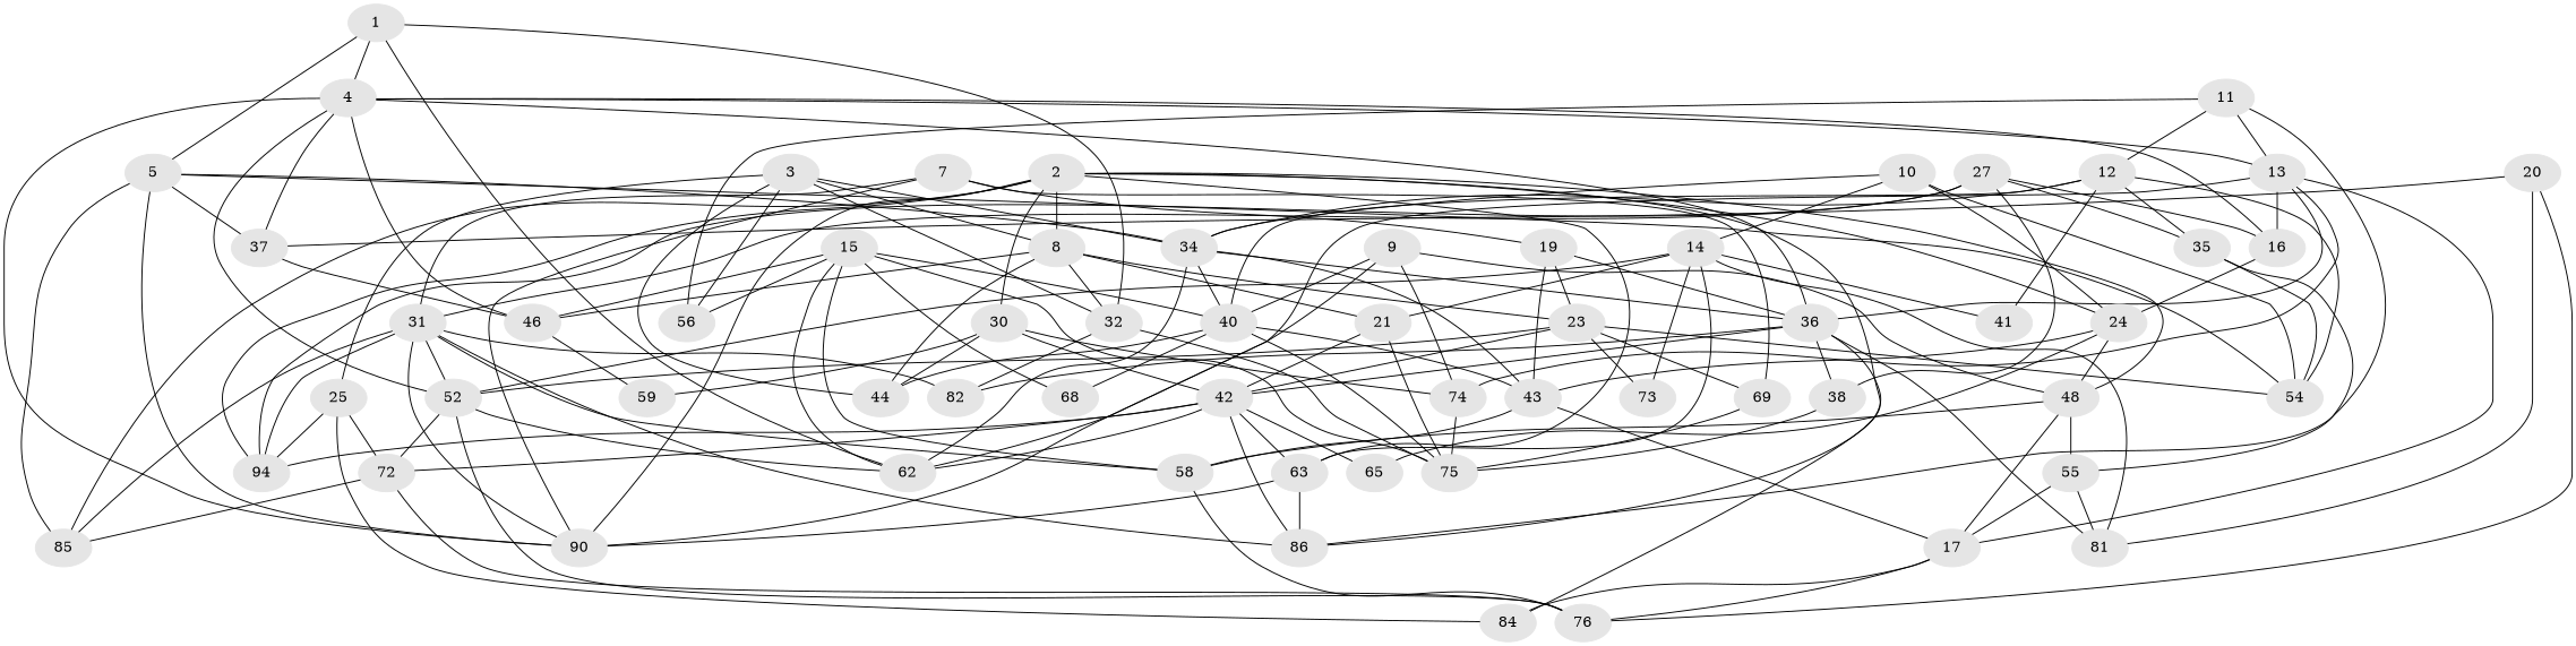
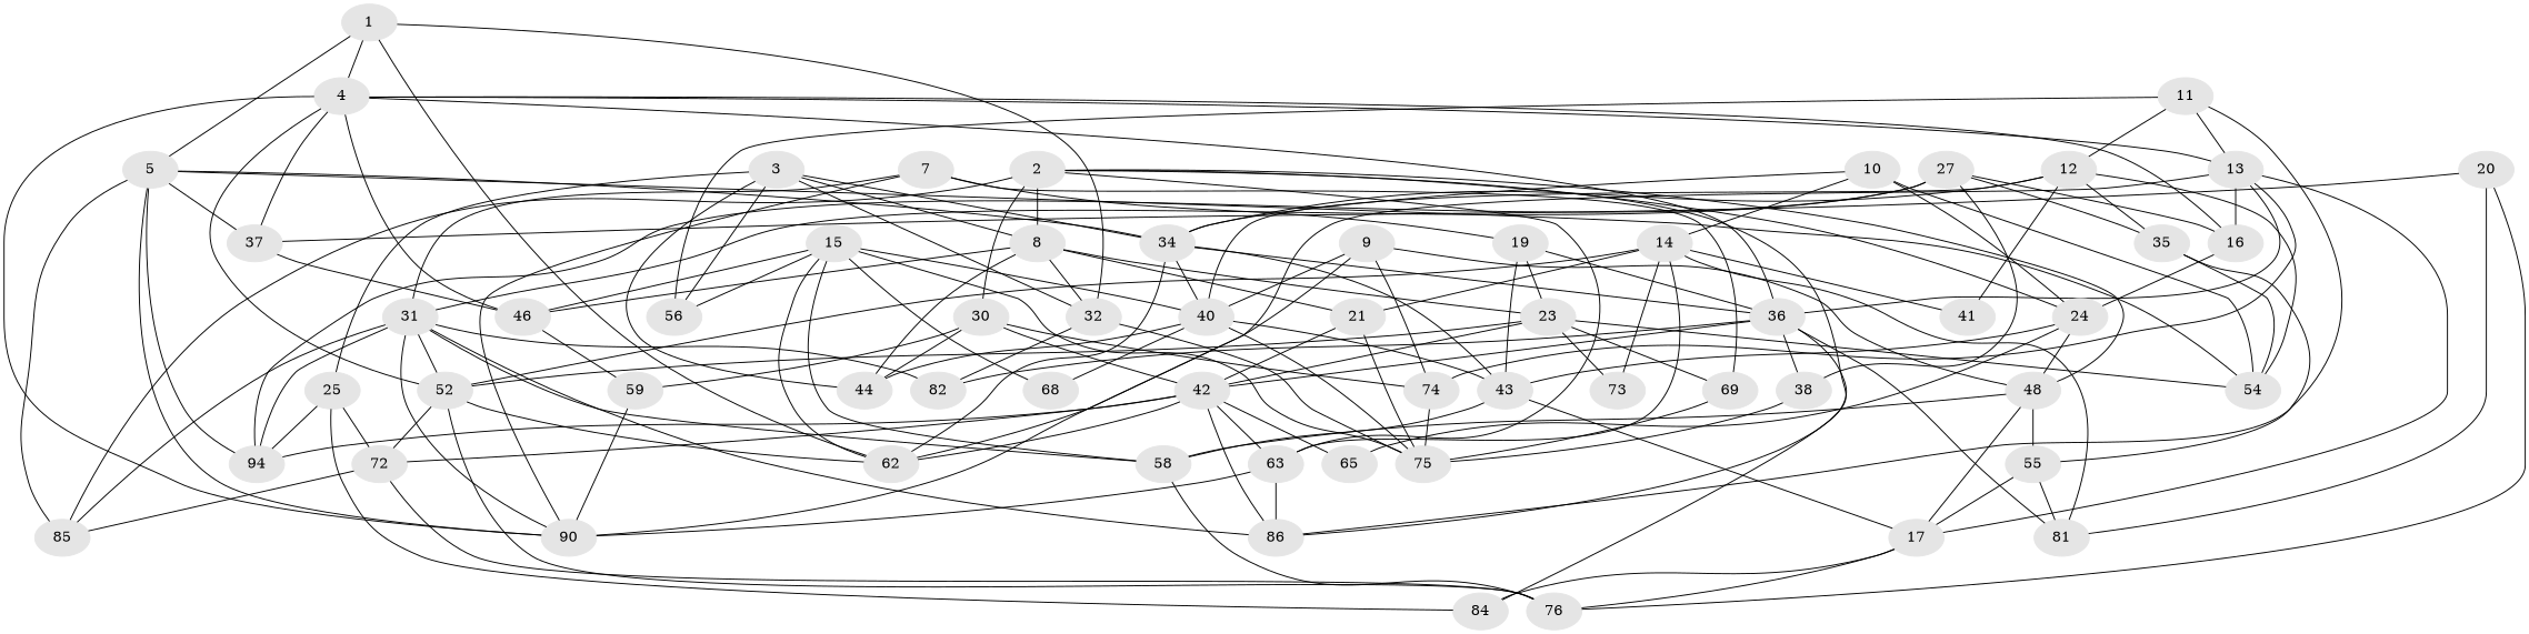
  graph {
    node [color=gray90 style=filled]
    1 [super="+22"]
    4 [super="+71"]
    5 [super="+26"]
    32 [super="+33"]
    62
    90 [super="+92"]
    13 [super="+17"]
    16 [super="+64"]
    36 [super="+88"]
    37 [super="+91"]
    46
    52 [super="+87"]
    85
    34 [super="+60"]
    54 [super="+89"]
    94
    75 [super="+83"]
    82
    2 [super="+50"]
    8 [super="+49"]
    24 [super="+29"]
    30
    48 [super="+53"]
    63 [super="+66"]
    86
    44 [super="+51"]
    21 [super="+28"]
    23 [super="+39"]
    43
    65
    74
    42 [super="+96"]
    59
    n34 [label=17 super="+95"]
    58 [super="+97"]
    55
    3 [super="+6"]
    25 [super="+70"]
    56
    72 [super="+80"]
    84
    40 [super="+57"]
    81
    38
    76 [super="+77"]
    7 [super="+18"]
    19
    31 [super="+61"]
    69
    73
    9 [super="+47"]
    68
    14 [super="+79"]
    41
    10
    11 [super="+78"]
    12 [super="+93"]
    35
    15 [super="+45"]
    20
    27
    1 -- 4
    1 -- 5
    1 -- 32
    1 -- 62
    4 -- 90
    4 -- 13
    4 -- 16
    4 -- 36
    4 -- 37
    4 -- 46
    4 -- 52
    5 -- 90
    5 -- 37
    5 -- 85
    5 -- 34
    5 -- 54
-   2 -- 94
+   5 -- 94
    32 -- 75
    32 -- 82
    13 -- 90
    13 -- 16
    13 -- 36
    13 -- 74
    13 -- n34
    16 -- 24
    36 -- 82
    36 -- 42
    36 -- 84
    36 -- 81
    36 -- 38
    37 -- 46
    46 -- 59
    52 -- 62
    52 -- 72
    52 -- 76
    34 -- 62
    34 -- 36
    34 -- 43
    34 -- 40
-   2 -- 90
+   59 -- 90
    2 -- 85
    2 -- 8
    2 -- 24
    2 -- 30
    2 -- 48
    2 -- 63
    2 -- 86
    8 -- 32 [weight=2]
    8 -- 46
    8 -- 44
    8 -- 21
    8 -- 23
    24 -- 48
    24 -- 43
    24 -- 65
    30 -- 44
    30 -- 74
    30 -- 42
    30 -- 59
    48 -- n34
    48 -- 58
    48 -- 55
    63 -- 90
    63 -- 86
    21 -- 75
    21 -- 42
    23 -- 52
    23 -- 54
    23 -- 42
    23 -- 69
    23 -- 73
    43 -- n34
    43 -- 58
    74 -- 75
    42 -- 62
    42 -- 94
    42 -- 63
    42 -- 86
    42 -- 65
    42 -- 72
    n34 -- 84
    n34 -- 76
    58 -- 76
    55 -- n34
    55 -- 81
    3 -- 32
    3 -- 34
    3 -- 8
    3 -- 44
    3 -- 25
    3 -- 56
    25 -- 94
    25 -- 72
    25 -- 84
    72 -- 85
    72 -- 76
    40 -- 75
    40 -- 44
    40 -- 43
    40 -- 68
    38 -- 75
    7 -- 90
    7 -- 19
    7 -- 31
    7 -- 69
    19 -- 36
    19 -- 23
    19 -- 43
    31 -- 90
    31 -- 52
    31 -- 85
    31 -- 94
    31 -- 82
    31 -- 86
    31 -- 58
    69 -- 75
    9 -- 62
    9 -- 48
    9 -- 74
    9 -- 40
    14 -- 52
    14 -- 63
    14 -- 21
    14 -- 81
    14 -- 73
    14 -- 41
    10 -- 34
    10 -- 54
    10 -- 24
    10 -- 14
    11 -- 13
    11 -- 86
    11 -- 56
    11 -- 12
    12 -- 34
    12 -- 54
    12 -- 40
    12 -- 41
    12 -- 35
    35 -- 54
    35 -- 55
    15 -- 62
    15 -- 46
    15 -- 75
    15 -- 58 [weight=2]
    15 -- 56
    15 -- 40
    15 -- 68
    20 -- 37
    20 -- 81
    20 -- 76
    27 -- 16
    27 -- 94
    27 -- 38
    27 -- 31
    27 -- 35
  }
